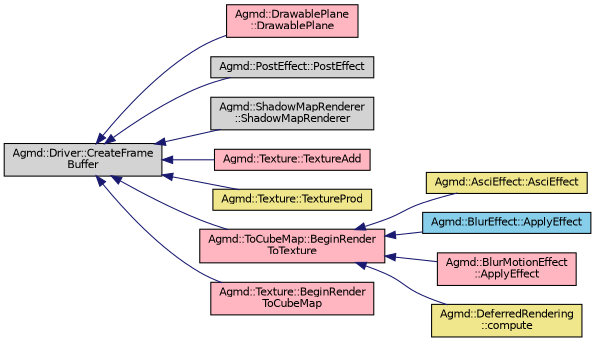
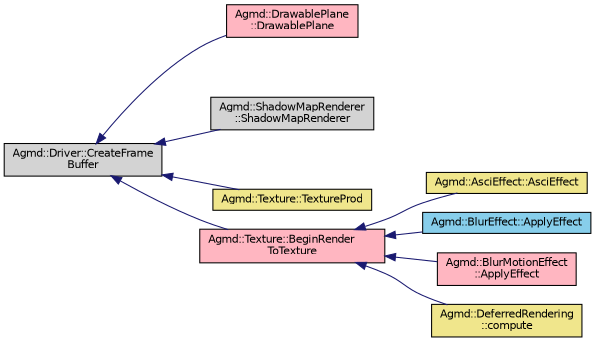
  digraph {
    rankdir=LR
    node [color=black fillcolor=lightpink fontname=Helvetica fontsize=10 shape=record style=filled]
    edge [color=midnightblue dir=back fontname=Helvetica fontsize=10 labelfontname=Helvetica labelfontsize=10 style=solid]
    n1 [fillcolor=lightgrey fontcolor=black height=0.2 label="Agmd::Driver::CreateFrame\lBuffer" width=0.4]
    n2 [height=0.2 label="Agmd::DrawablePlane\l::DrawablePlane" width=0.4]
-   n3 [fillcolor=lightgrey height=0.2 label="Agmd::PostEffect::PostEffect" width=0.4]
    n4 [fillcolor=lightgrey height=0.2 label="Agmd::ShadowMapRenderer\l::ShadowMapRenderer" width=0.4]
-   n5 [height=0.2 label="Agmd::Texture::TextureAdd" width=0.4]
    n6 [fillcolor=khaki height=0.2 label="Agmd::Texture::TextureProd" width=0.4]
-   n7 [height=0.2 label="Agmd::ToCubeMap::BeginRender\lToTexture" width=0.4]
-   n8 [height=0.2 label="Agmd::Texture::BeginRender\lToCubeMap" width=0.4]
+   n7 [height=0.2 label="Agmd::Texture::BeginRender\lToTexture" width=0.4]
    n9 [fillcolor=khaki height=0.2 label="Agmd::AsciEffect::AsciEffect" width=0.4]
    n10 [fillcolor=skyblue height=0.2 label="Agmd::BlurEffect::ApplyEffect" width=0.4]
    n11 [height=0.2 label="Agmd::BlurMotionEffect\l::ApplyEffect" width=0.4]
    n12 [fillcolor=khaki height=0.2 label="Agmd::DeferredRendering\l::compute" width=0.4]
    n1 -> n2
-   n1 -> n3
    n1 -> n4
-   n1 -> n5
    n1 -> n6
    n1 -> n7
-   n1 -> n8
    n7 -> n9
    n7 -> n10
    n7 -> n11
    n7 -> n12
  }
